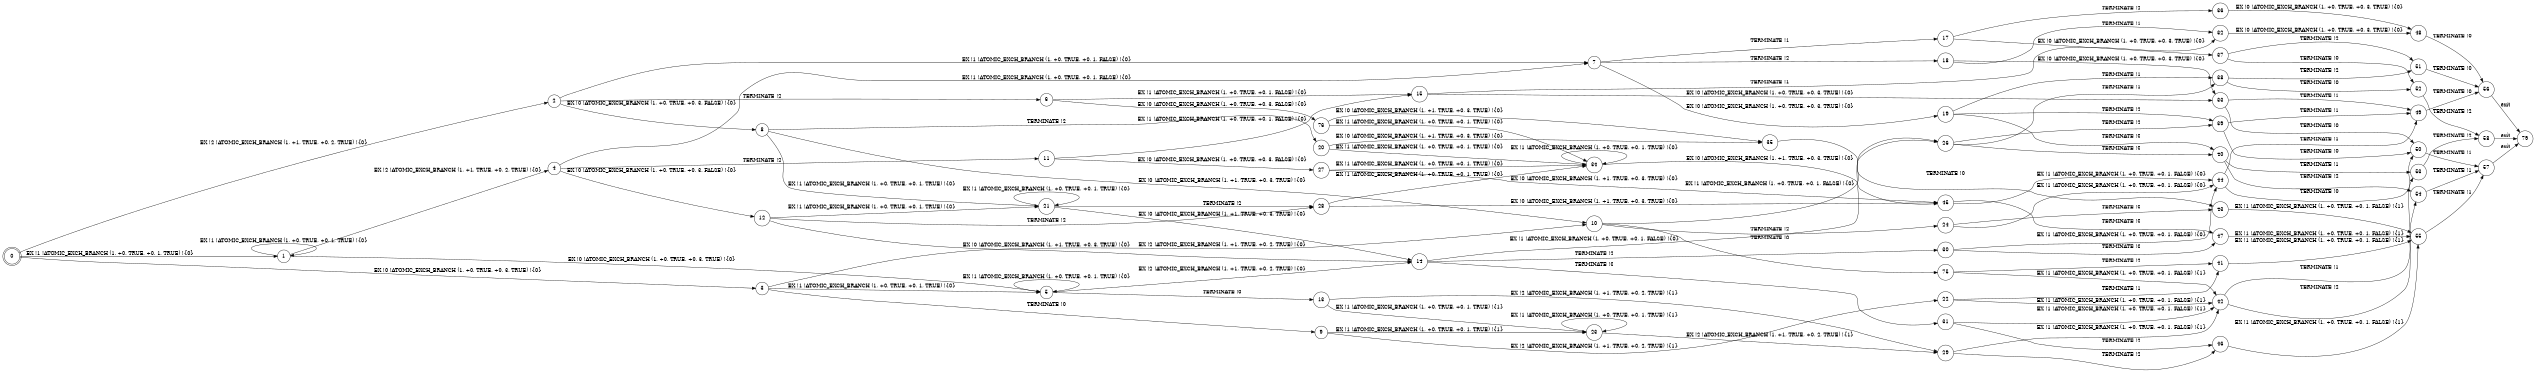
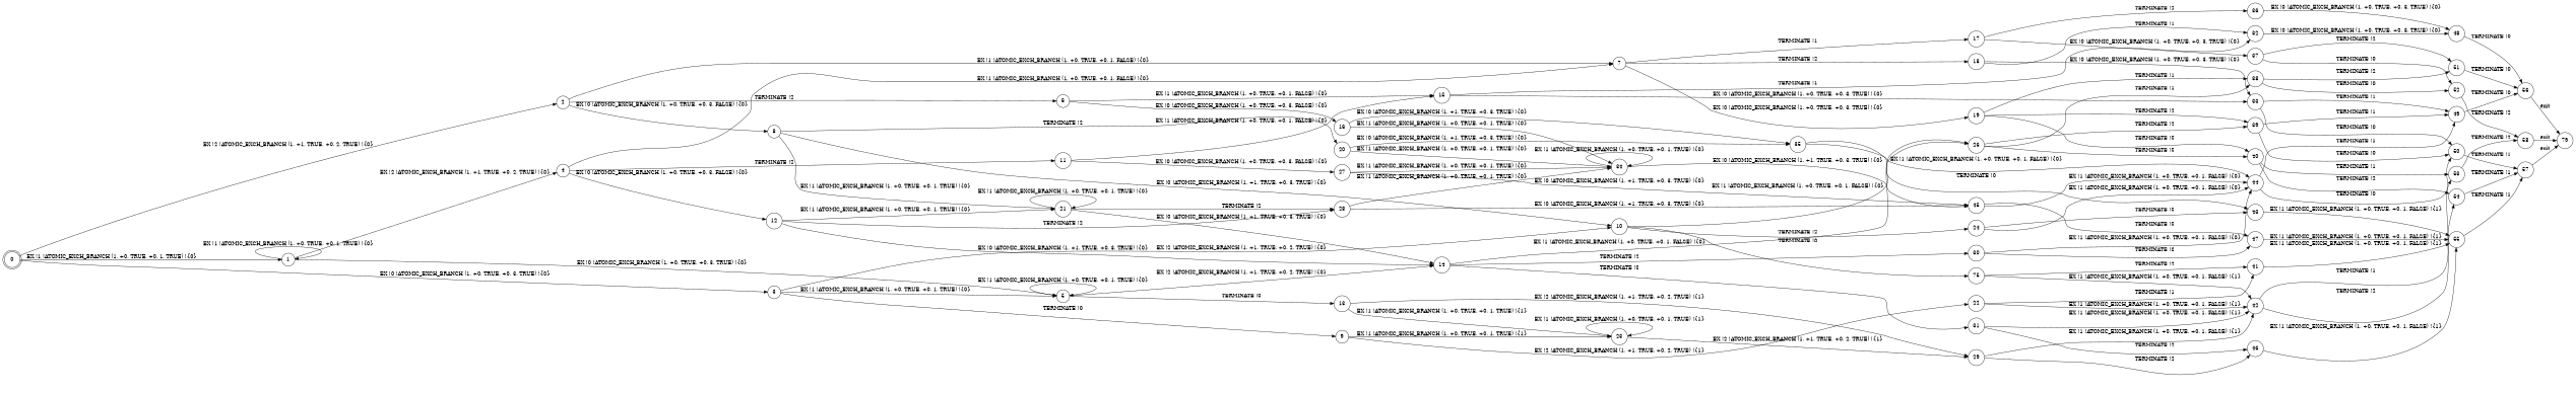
  digraph {
    rankdir=LR
    node [shape=circle]
    0 [peripheries=2]
    1
    2
    3
    4
    5
    6
    7
    8
    9
    10
    11
    12
    13
    14
    15
-   16 [label=76]
+   16
    17
    18
    19
    20
    21
    22
    23
    24
    n26 [label=75]
    26
    27
    28
    29
    30
    31
    32
    33
    34
    35
    36
    37
    38
    39
    40
    41
    42
    43
    44
    45
    46
    47
    48
    49
    50
    51
    52
    53
    54
    55
    56
    57
    58
    n60 [label=79]
    0 -> 1 [label="EX !1 !ATOMIC_EXCH_BRANCH (1, +0, TRUE, +0, 1, TRUE) !{0}"]
    0 -> 2 [label="EX !2 !ATOMIC_EXCH_BRANCH (1, +1, TRUE, +0, 2, TRUE) !{0}"]
    0 -> 3 [label="EX !0 !ATOMIC_EXCH_BRANCH (1, +0, TRUE, +0, 3, TRUE) !{0}"]
    1 -> 1 [label="EX !1 !ATOMIC_EXCH_BRANCH (1, +0, TRUE, +0, 1, TRUE) !{0}"]
    1 -> 4 [label="EX !2 !ATOMIC_EXCH_BRANCH (1, +1, TRUE, +0, 2, TRUE) !{0}"]
    1 -> 5 [label="EX !0 !ATOMIC_EXCH_BRANCH (1, +0, TRUE, +0, 3, TRUE) !{0}"]
    2 -> 6 [label="TERMINATE !2"]
    2 -> 7 [label="EX !1 !ATOMIC_EXCH_BRANCH (1, +0, TRUE, +0, 1, FALSE) !{0}"]
    2 -> 8 [label="EX !0 !ATOMIC_EXCH_BRANCH (1, +0, TRUE, +0, 3, FALSE) !{0}"]
    3 -> 5 [label="EX !1 !ATOMIC_EXCH_BRANCH (1, +0, TRUE, +0, 1, TRUE) !{0}"]
    3 -> 9 [label="TERMINATE !0"]
    3 -> 10 [label="EX !2 !ATOMIC_EXCH_BRANCH (1, +1, TRUE, +0, 2, TRUE) !{0}"]
    4 -> 7 [label="EX !1 !ATOMIC_EXCH_BRANCH (1, +0, TRUE, +0, 1, FALSE) !{0}"]
    4 -> 11 [label="TERMINATE !2"]
    4 -> 12 [label="EX !0 !ATOMIC_EXCH_BRANCH (1, +0, TRUE, +0, 3, FALSE) !{0}"]
    5 -> 5 [label="EX !1 !ATOMIC_EXCH_BRANCH (1, +0, TRUE, +0, 1, TRUE) !{0}"]
    5 -> 13 [label="TERMINATE !0"]
    5 -> 14 [label="EX !2 !ATOMIC_EXCH_BRANCH (1, +1, TRUE, +0, 2, TRUE) !{0}"]
    6 -> 15 [label="EX !1 !ATOMIC_EXCH_BRANCH (1, +0, TRUE, +0, 1, FALSE) !{0}"]
    6 -> 16 [label="EX !0 !ATOMIC_EXCH_BRANCH (1, +0, TRUE, +0, 3, FALSE) !{0}"]
    7 -> 17 [label="TERMINATE !1"]
    7 -> 18 [label="TERMINATE !2"]
    7 -> 19 [label="EX !0 !ATOMIC_EXCH_BRANCH (1, +0, TRUE, +0, 3, TRUE) !{0}"]
    8 -> 10 [label="EX !0 !ATOMIC_EXCH_BRANCH (1, +1, TRUE, +0, 3, TRUE) !{0}"]
    8 -> 20 [label="TERMINATE !2"]
    8 -> 21 [label="EX !1 !ATOMIC_EXCH_BRANCH (1, +0, TRUE, +0, 1, TRUE) !{0}"]
    9 -> 22 [label="EX !2 !ATOMIC_EXCH_BRANCH (1, +1, TRUE, +0, 2, TRUE) !{1}"]
    9 -> 23 [label="EX !1 !ATOMIC_EXCH_BRANCH (1, +0, TRUE, +0, 1, TRUE) !{1}"]
    10 -> 24 [label="TERMINATE !2"]
    10 -> n26 [label="TERMINATE !0"]
    10 -> 26 [label="EX !1 !ATOMIC_EXCH_BRANCH (1, +0, TRUE, +0, 1, FALSE) !{0}"]
    11 -> 15 [label="EX !1 !ATOMIC_EXCH_BRANCH (1, +0, TRUE, +0, 1, FALSE) !{0}"]
    11 -> 27 [label="EX !0 !ATOMIC_EXCH_BRANCH (1, +0, TRUE, +0, 3, FALSE) !{0}"]
    12 -> 14 [label="EX !0 !ATOMIC_EXCH_BRANCH (1, +1, TRUE, +0, 3, TRUE) !{0}"]
    12 -> 21 [label="EX !1 !ATOMIC_EXCH_BRANCH (1, +0, TRUE, +0, 1, TRUE) !{0}"]
    12 -> 28 [label="TERMINATE !2"]
    13 -> 23 [label="EX !1 !ATOMIC_EXCH_BRANCH (1, +0, TRUE, +0, 1, TRUE) !{1}"]
    13 -> 29 [label="EX !2 !ATOMIC_EXCH_BRANCH (1, +1, TRUE, +0, 2, TRUE) !{1}"]
    14 -> 26 [label="EX !1 !ATOMIC_EXCH_BRANCH (1, +0, TRUE, +0, 1, FALSE) !{0}"]
    14 -> 30 [label="TERMINATE !2"]
    14 -> 31 [label="TERMINATE !0"]
    15 -> 32 [label="TERMINATE !1"]
    15 -> 33 [label="EX !0 !ATOMIC_EXCH_BRANCH (1, +0, TRUE, +0, 3, TRUE) !{0}"]
    16 -> 34 [label="EX !1 !ATOMIC_EXCH_BRANCH (1, +0, TRUE, +0, 1, TRUE) !{0}"]
    16 -> 35 [label="EX !0 !ATOMIC_EXCH_BRANCH (1, +1, TRUE, +0, 3, TRUE) !{0}"]
    17 -> 36 [label="TERMINATE !2"]
    17 -> 37 [label="EX !0 !ATOMIC_EXCH_BRANCH (1, +0, TRUE, +0, 3, TRUE) !{0}"]
    18 -> 32 [label="TERMINATE !1"]
    18 -> 33 [label="EX !0 !ATOMIC_EXCH_BRANCH (1, +0, TRUE, +0, 3, TRUE) !{0}"]
    19 -> 38 [label="TERMINATE !1"]
    19 -> 39 [label="TERMINATE !2"]
    19 -> 40 [label="TERMINATE !0"]
    20 -> 34 [label="EX !1 !ATOMIC_EXCH_BRANCH (1, +0, TRUE, +0, 1, TRUE) !{0}"]
    20 -> 35 [label="EX !0 !ATOMIC_EXCH_BRANCH (1, +1, TRUE, +0, 3, TRUE) !{0}"]
    21 -> 14 [label="EX !0 !ATOMIC_EXCH_BRANCH (1, +1, TRUE, +0, 3, TRUE) !{0}"]
    21 -> 21 [label="EX !1 !ATOMIC_EXCH_BRANCH (1, +0, TRUE, +0, 1, TRUE) !{0}"]
    21 -> 28 [label="TERMINATE !2"]
    22 -> 41 [label="TERMINATE !1"]
    22 -> 42 [label="EX !1 !ATOMIC_EXCH_BRANCH (1, +0, TRUE, +0, 1, FALSE) !{1}"]
    23 -> 23 [label="EX !1 !ATOMIC_EXCH_BRANCH (1, +0, TRUE, +0, 1, TRUE) !{1}"]
    23 -> 29 [label="EX !2 !ATOMIC_EXCH_BRANCH (1, +1, TRUE, +0, 2, TRUE) !{1}"]
    24 -> 43 [label="TERMINATE !0"]
    24 -> 44 [label="EX !1 !ATOMIC_EXCH_BRANCH (1, +0, TRUE, +0, 1, FALSE) !{0}"]
    n26 -> 41 [label="TERMINATE !2"]
    n26 -> 42 [label="EX !1 !ATOMIC_EXCH_BRANCH (1, +0, TRUE, +0, 1, FALSE) !{1}"]
    26 -> 38 [label="TERMINATE !1"]
    26 -> 39 [label="TERMINATE !2"]
    26 -> 40 [label="TERMINATE !0"]
    27 -> 34 [label="EX !1 !ATOMIC_EXCH_BRANCH (1, +0, TRUE, +0, 1, TRUE) !{0}"]
    27 -> 45 [label="EX !0 !ATOMIC_EXCH_BRANCH (1, +1, TRUE, +0, 3, TRUE) !{0}"]
    28 -> 34 [label="EX !1 !ATOMIC_EXCH_BRANCH (1, +0, TRUE, +0, 1, TRUE) !{0}"]
    28 -> 45 [label="EX !0 !ATOMIC_EXCH_BRANCH (1, +1, TRUE, +0, 3, TRUE) !{0}"]
    29 -> 42 [label="EX !1 !ATOMIC_EXCH_BRANCH (1, +0, TRUE, +0, 1, FALSE) !{1}"]
    29 -> 46 [label="TERMINATE !2"]
    30 -> 44 [label="EX !1 !ATOMIC_EXCH_BRANCH (1, +0, TRUE, +0, 1, FALSE) !{0}"]
    30 -> 47 [label="TERMINATE !0"]
    31 -> 42 [label="EX !1 !ATOMIC_EXCH_BRANCH (1, +0, TRUE, +0, 1, FALSE) !{1}"]
    31 -> 46 [label="TERMINATE !2"]
    32 -> 48 [label="EX !0 !ATOMIC_EXCH_BRANCH (1, +0, TRUE, +0, 3, TRUE) !{0}"]
    33 -> 49 [label="TERMINATE !1"]
    33 -> 50 [label="TERMINATE !0"]
    34 -> 34 [label="EX !1 !ATOMIC_EXCH_BRANCH (1, +0, TRUE, +0, 1, TRUE) !{0}"]
    34 -> 45 [label="EX !0 !ATOMIC_EXCH_BRANCH (1, +1, TRUE, +0, 3, TRUE) !{0}"]
    35 -> 43 [label="TERMINATE !0"]
+   35 -> 44 [label="EX !1 !ATOMIC_EXCH_BRANCH (1, +0, TRUE, +0, 1, FALSE) !{0}"]
    36 -> 48 [label="EX !0 !ATOMIC_EXCH_BRANCH (1, +0, TRUE, +0, 3, TRUE) !{0}"]
    37 -> 51 [label="TERMINATE !2"]
    37 -> 52 [label="TERMINATE !0"]
    38 -> 51 [label="TERMINATE !2"]
    38 -> 52 [label="TERMINATE !0"]
    39 -> 49 [label="TERMINATE !1"]
    39 -> 50 [label="TERMINATE !0"]
    40 -> 53 [label="TERMINATE !1"]
    40 -> 54 [label="TERMINATE !2"]
    41 -> 55 [label="EX !1 !ATOMIC_EXCH_BRANCH (1, +0, TRUE, +0, 1, FALSE) !{1}"]
    42 -> 53 [label="TERMINATE !1"]
    42 -> 54 [label="TERMINATE !2"]
    43 -> 55 [label="EX !1 !ATOMIC_EXCH_BRANCH (1, +0, TRUE, +0, 1, FALSE) !{1}"]
    44 -> 49 [label="TERMINATE !1"]
    44 -> 50 [label="TERMINATE !0"]
    45 -> 44 [label="EX !1 !ATOMIC_EXCH_BRANCH (1, +0, TRUE, +0, 1, FALSE) !{0}"]
    45 -> 47 [label="TERMINATE !0"]
    46 -> 55 [label="EX !1 !ATOMIC_EXCH_BRANCH (1, +0, TRUE, +0, 1, FALSE) !{1}"]
    47 -> 55 [label="EX !1 !ATOMIC_EXCH_BRANCH (1, +0, TRUE, +0, 1, FALSE) !{1}"]
    48 -> 56 [label="TERMINATE !0"]
    49 -> 56 [label="TERMINATE !0"]
    50 -> 57 [label="TERMINATE !1"]
    51 -> 56 [label="TERMINATE !0"]
    52 -> 58 [label="TERMINATE !2"]
    53 -> 58 [label="TERMINATE !2"]
    54 -> 57 [label="TERMINATE !1"]
    55 -> 57 [label="TERMINATE !1"]
    56 -> n60 [label=exit]
    57 -> n60 [label=exit]
    58 -> n60 [label=exit]
  }
